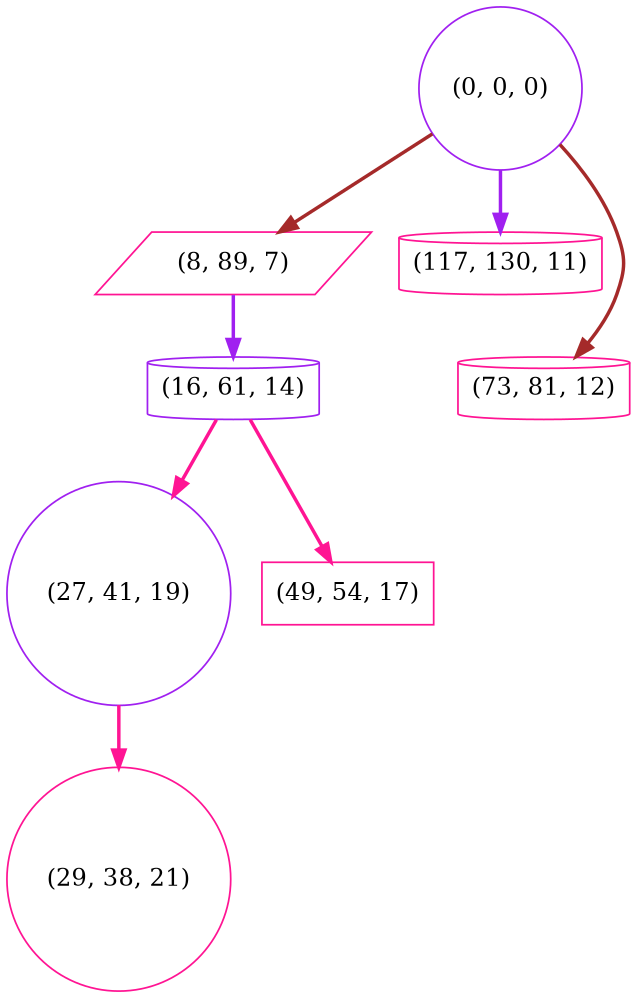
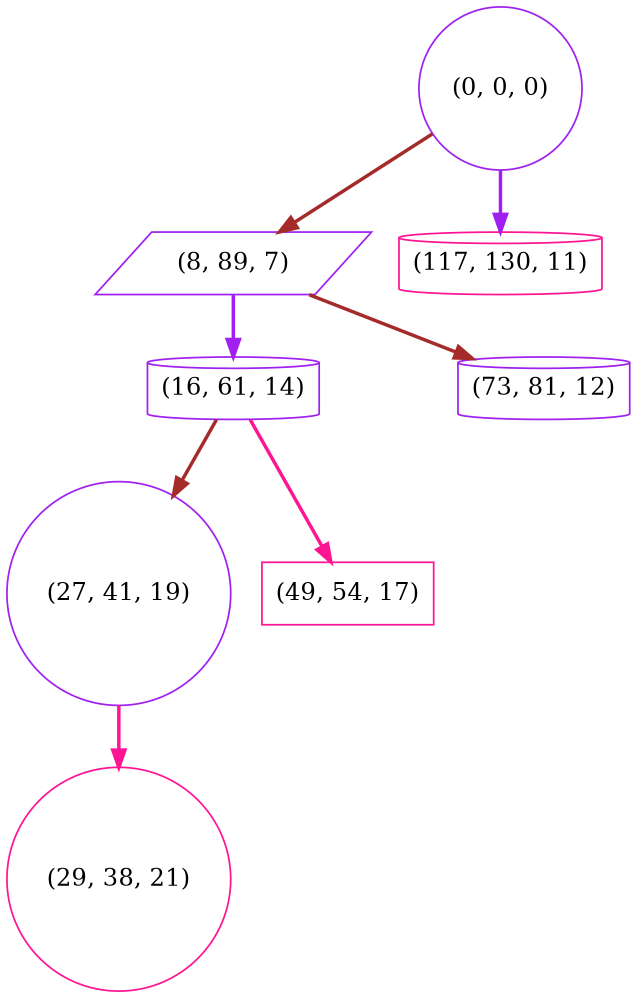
  digraph {
    node [color=purple shape=circle]
    edge [color=deeppink style=bold]
-   "(8, 89, 7)" [color=deeppink shape=parallelogram]
+   "(8, 89, 7)" [shape=parallelogram]
    "(0, 0, 0)"
    "(117, 130, 11)" [color=deeppink shape=cylinder]
    "(16, 61, 14)" [shape=cylinder]
-   "(73, 81, 12)" [color=deeppink shape=cylinder]
+   "(73, 81, 12)" [shape=cylinder]
    "(27, 41, 19)"
    "(49, 54, 17)" [color=deeppink shape=box]
    "(29, 38, 21)" [color=deeppink]
    "(8, 89, 7)" -> "(16, 61, 14)" [color=purple]
-   "(0, 0, 0)" -> "(73, 81, 12)" [color=brown]
+   "(8, 89, 7)" -> "(73, 81, 12)" [color=brown]
    "(0, 0, 0)" -> "(8, 89, 7)" [color=brown]
    "(0, 0, 0)" -> "(117, 130, 11)" [color=purple]
-   "(16, 61, 14)" -> "(27, 41, 19)"
+   "(16, 61, 14)" -> "(27, 41, 19)" [color=brown]
    "(16, 61, 14)" -> "(49, 54, 17)"
    "(27, 41, 19)" -> "(29, 38, 21)"
  }
